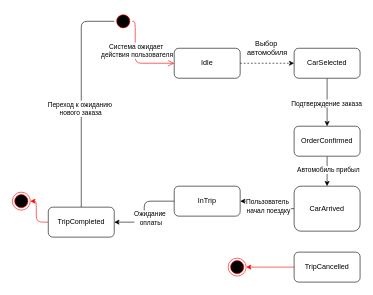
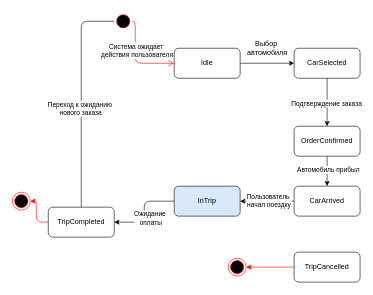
  <mxCell id="0" />
  <mxCell id="1" parent="0" />
  <mxCell id="2" value="" style="ellipse;html=1;shape=startState;fillColor=#000000;strokeColor=#ff0000;rounded=1;" vertex="1" parent="1"><mxGeometry x="190" y="20" width="30" height="30" as="geometry" /></mxCell>
  <mxCell id="3" value="" style="edgeStyle=orthogonalEdgeStyle;html=1;verticalAlign=bottom;endArrow=open;endSize=8;strokeColor=#ff0000;rounded=1;entryX=0;entryY=0.5;entryDx=0;entryDy=0;" edge="1" source="2" parent="1" target="7"><mxGeometry relative="1" as="geometry"><mxPoint x="725" y="80" as="targetPoint" /><Array as="points"><mxPoint x="225" y="105" /></Array></mxGeometry></mxCell>
  <mxCell id="4" value="Система ожидает&amp;nbsp;&lt;div&gt;действия пользователя&lt;/div&gt;" style="edgeLabel;html=1;align=center;verticalAlign=middle;resizable=0;points=[];rounded=1;" vertex="1" connectable="0" parent="3"><mxGeometry x="-0.243" y="2" relative="1" as="geometry"><mxPoint as="offset" /></mxGeometry></mxCell>
  <mxCell id="5" value="" style="ellipse;html=1;shape=endState;fillColor=#000000;strokeColor=#ff0000;rounded=1;" vertex="1" parent="1"><mxGeometry x="380" y="430" width="30" height="30" as="geometry" /></mxCell>
- <mxCell id="6" style="edgeStyle=orthogonalEdgeStyle;rounded=1;orthogonalLoop=1;jettySize=auto;html=1;dashed=1;" edge="1" parent="1" source="7" target="10"><mxGeometry relative="1" as="geometry" /></mxCell>
+ <mxCell id="6" style="edgeStyle=orthogonalEdgeStyle;rounded=1;orthogonalLoop=1;jettySize=auto;html=1;" edge="1" parent="1" source="7" target="10"><mxGeometry relative="1" as="geometry" /></mxCell>
  <mxCell id="7" value="Idle" style="html=1;whiteSpace=wrap;rounded=1;" vertex="1" parent="1"><mxGeometry x="290" y="80" width="110" height="50" as="geometry" /></mxCell>
  <mxCell id="8" style="edgeStyle=orthogonalEdgeStyle;rounded=1;orthogonalLoop=1;jettySize=auto;html=1;entryX=0.5;entryY=0;entryDx=0;entryDy=0;" edge="1" parent="1" source="10" target="13"><mxGeometry relative="1" as="geometry" /></mxCell>
  <mxCell id="9" value="Подтверждение заказа" style="edgeLabel;html=1;align=center;verticalAlign=middle;resizable=0;points=[];rounded=1;" vertex="1" connectable="0" parent="8"><mxGeometry x="0.017" y="-2" relative="1" as="geometry"><mxPoint as="offset" /></mxGeometry></mxCell>
  <mxCell id="10" value="CarSelected" style="html=1;whiteSpace=wrap;rounded=1;" vertex="1" parent="1"><mxGeometry x="490" y="80" width="110" height="50" as="geometry" /></mxCell>
  <mxCell id="11" style="edgeStyle=orthogonalEdgeStyle;rounded=1;orthogonalLoop=1;jettySize=auto;html=1;entryX=0.5;entryY=0;entryDx=0;entryDy=0;" edge="1" parent="1" source="13" target="16"><mxGeometry relative="1" as="geometry" /></mxCell>
  <mxCell id="12" value="Автомобиль прибыл" style="edgeLabel;html=1;align=center;verticalAlign=middle;resizable=0;points=[];rounded=1;" vertex="1" connectable="0" parent="11"><mxGeometry x="-0.14" y="1" relative="1" as="geometry"><mxPoint as="offset" /></mxGeometry></mxCell>
  <mxCell id="13" value="OrderConfirmed" style="html=1;whiteSpace=wrap;rounded=1;" vertex="1" parent="1"><mxGeometry x="490" y="210" width="110" height="50" as="geometry" /></mxCell>
  <mxCell id="14" style="edgeStyle=orthogonalEdgeStyle;rounded=1;orthogonalLoop=1;jettySize=auto;html=1;" edge="1" parent="1" source="16" target="19"><mxGeometry relative="1" as="geometry" /></mxCell>
  <mxCell id="15" value="Пользователь&amp;nbsp;&lt;div&gt;начал поездку&lt;/div&gt;" style="edgeLabel;html=1;align=center;verticalAlign=middle;resizable=0;points=[];rounded=1;" vertex="1" connectable="0" parent="14"><mxGeometry x="-0.04" y="-1" relative="1" as="geometry"><mxPoint as="offset" /></mxGeometry></mxCell>
- <mxCell id="16" value="CarArrived" style="html=1;whiteSpace=wrap;rounded=1;" vertex="1" parent="1"><mxGeometry x="490" y="310" width="110" height="75" as="geometry" /></mxCell>
+ <mxCell id="16" value="CarArrived" style="html=1;whiteSpace=wrap;rounded=1;" vertex="1" parent="1"><mxGeometry x="490" y="310" width="110" height="50" as="geometry" /></mxCell>
  <mxCell id="17" style="edgeStyle=orthogonalEdgeStyle;rounded=1;orthogonalLoop=1;jettySize=auto;html=1;entryX=1;entryY=0.5;entryDx=0;entryDy=0;" edge="1" parent="1" source="19" target="23"><mxGeometry relative="1" as="geometry" /></mxCell>
  <mxCell id="18" value="Ожидание&amp;nbsp;&lt;div&gt;оплаты&lt;/div&gt;" style="edgeLabel;html=1;align=center;verticalAlign=middle;resizable=0;points=[];rounded=1;" vertex="1" connectable="0" parent="17"><mxGeometry x="0.138" y="-1" relative="1" as="geometry"><mxPoint x="11" y="1" as="offset" /></mxGeometry></mxCell>
- <mxCell id="19" value="InTrip" style="html=1;whiteSpace=wrap;rounded=1;" vertex="1" parent="1"><mxGeometry x="290" y="310" width="110" height="50" as="geometry" /></mxCell>
+ <mxCell id="19" value="InTrip" style="html=1;whiteSpace=wrap;rounded=1;fillColor=#dae8fc;" vertex="1" parent="1"><mxGeometry x="290" y="310" width="110" height="50" as="geometry" /></mxCell>
  <mxCell id="20" style="edgeStyle=orthogonalEdgeStyle;rounded=1;orthogonalLoop=1;jettySize=auto;html=1;entryX=0;entryY=0.5;entryDx=0;entryDy=0;strokeColor=default;endArrow=none;endFill=0;" edge="1" parent="1" source="23" target="2"><mxGeometry relative="1" as="geometry" /></mxCell>
  <mxCell id="21" value="Переход к ожиданию&amp;nbsp;&lt;div&gt;нового заказа&lt;/div&gt;" style="edgeLabel;html=1;align=center;verticalAlign=middle;resizable=0;points=[];rounded=1;" vertex="1" connectable="0" parent="20"><mxGeometry x="-0.098" y="2" relative="1" as="geometry"><mxPoint as="offset" /></mxGeometry></mxCell>
  <mxCell id="22" style="edgeStyle=orthogonalEdgeStyle;rounded=1;orthogonalLoop=1;jettySize=auto;html=1;entryX=1;entryY=0.5;entryDx=0;entryDy=0;strokeColor=#FF0000;" edge="1" parent="1" source="23" target="27"><mxGeometry relative="1" as="geometry" /></mxCell>
  <mxCell id="23" value="TripCompleted" style="html=1;whiteSpace=wrap;rounded=1;" vertex="1" parent="1"><mxGeometry x="80" y="345" width="110" height="50" as="geometry" /></mxCell>
  <mxCell id="24" style="edgeStyle=orthogonalEdgeStyle;rounded=1;orthogonalLoop=1;jettySize=auto;html=1;entryX=1;entryY=0.5;entryDx=0;entryDy=0;strokeColor=#FF0000;" edge="1" parent="1" source="25" target="5"><mxGeometry relative="1" as="geometry" /></mxCell>
  <mxCell id="25" value="TripCancelled" style="html=1;whiteSpace=wrap;rounded=1;" vertex="1" parent="1"><mxGeometry x="490" y="420" width="110" height="50" as="geometry" /></mxCell>
  <mxCell id="26" value="Выбор&amp;nbsp;&lt;div&gt;автомобиля&lt;/div&gt;" style="text;html=1;align=center;verticalAlign=middle;resizable=0;points=[];autosize=1;strokeColor=none;fillColor=none;" vertex="1" parent="1"><mxGeometry x="400" y="60" width="90" height="40" as="geometry" /></mxCell>
  <mxCell id="27" value="" style="ellipse;html=1;shape=endState;fillColor=#000000;strokeColor=#ff0000;rounded=1;" vertex="1" parent="1"><mxGeometry x="20" y="320" width="30" height="30" as="geometry" /></mxCell>
